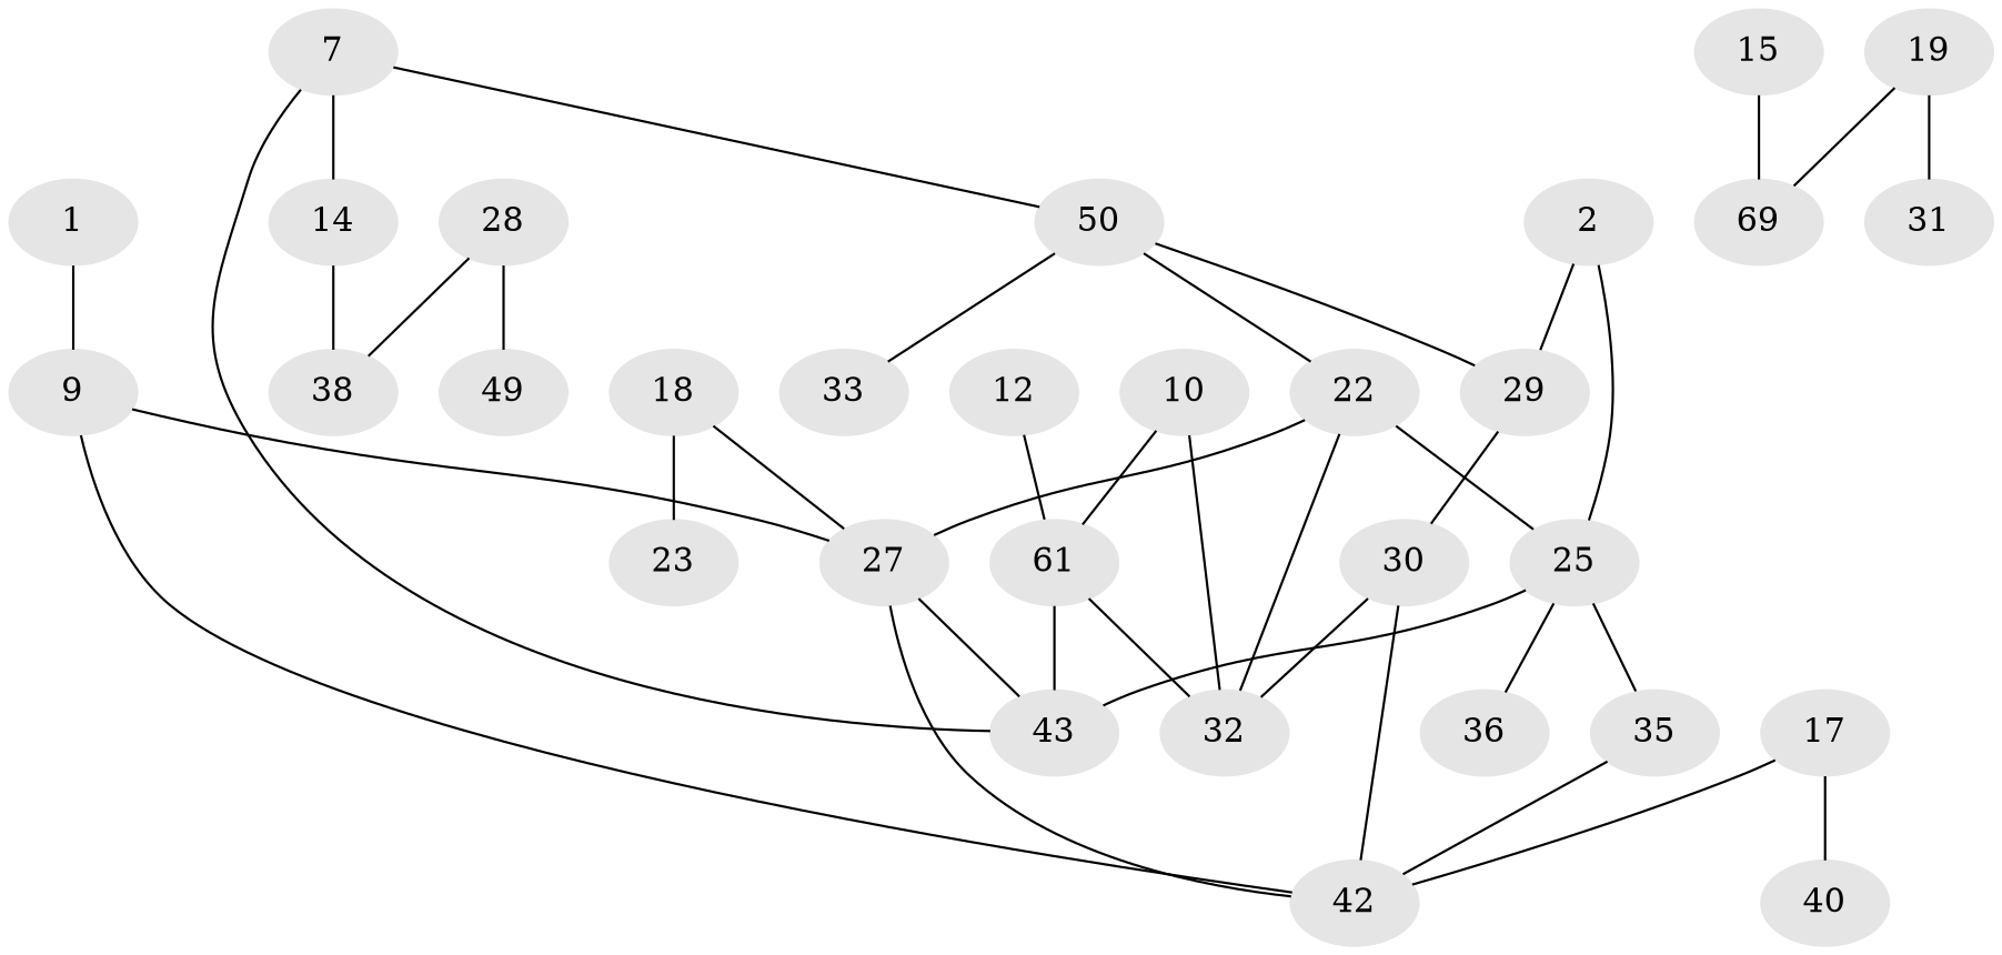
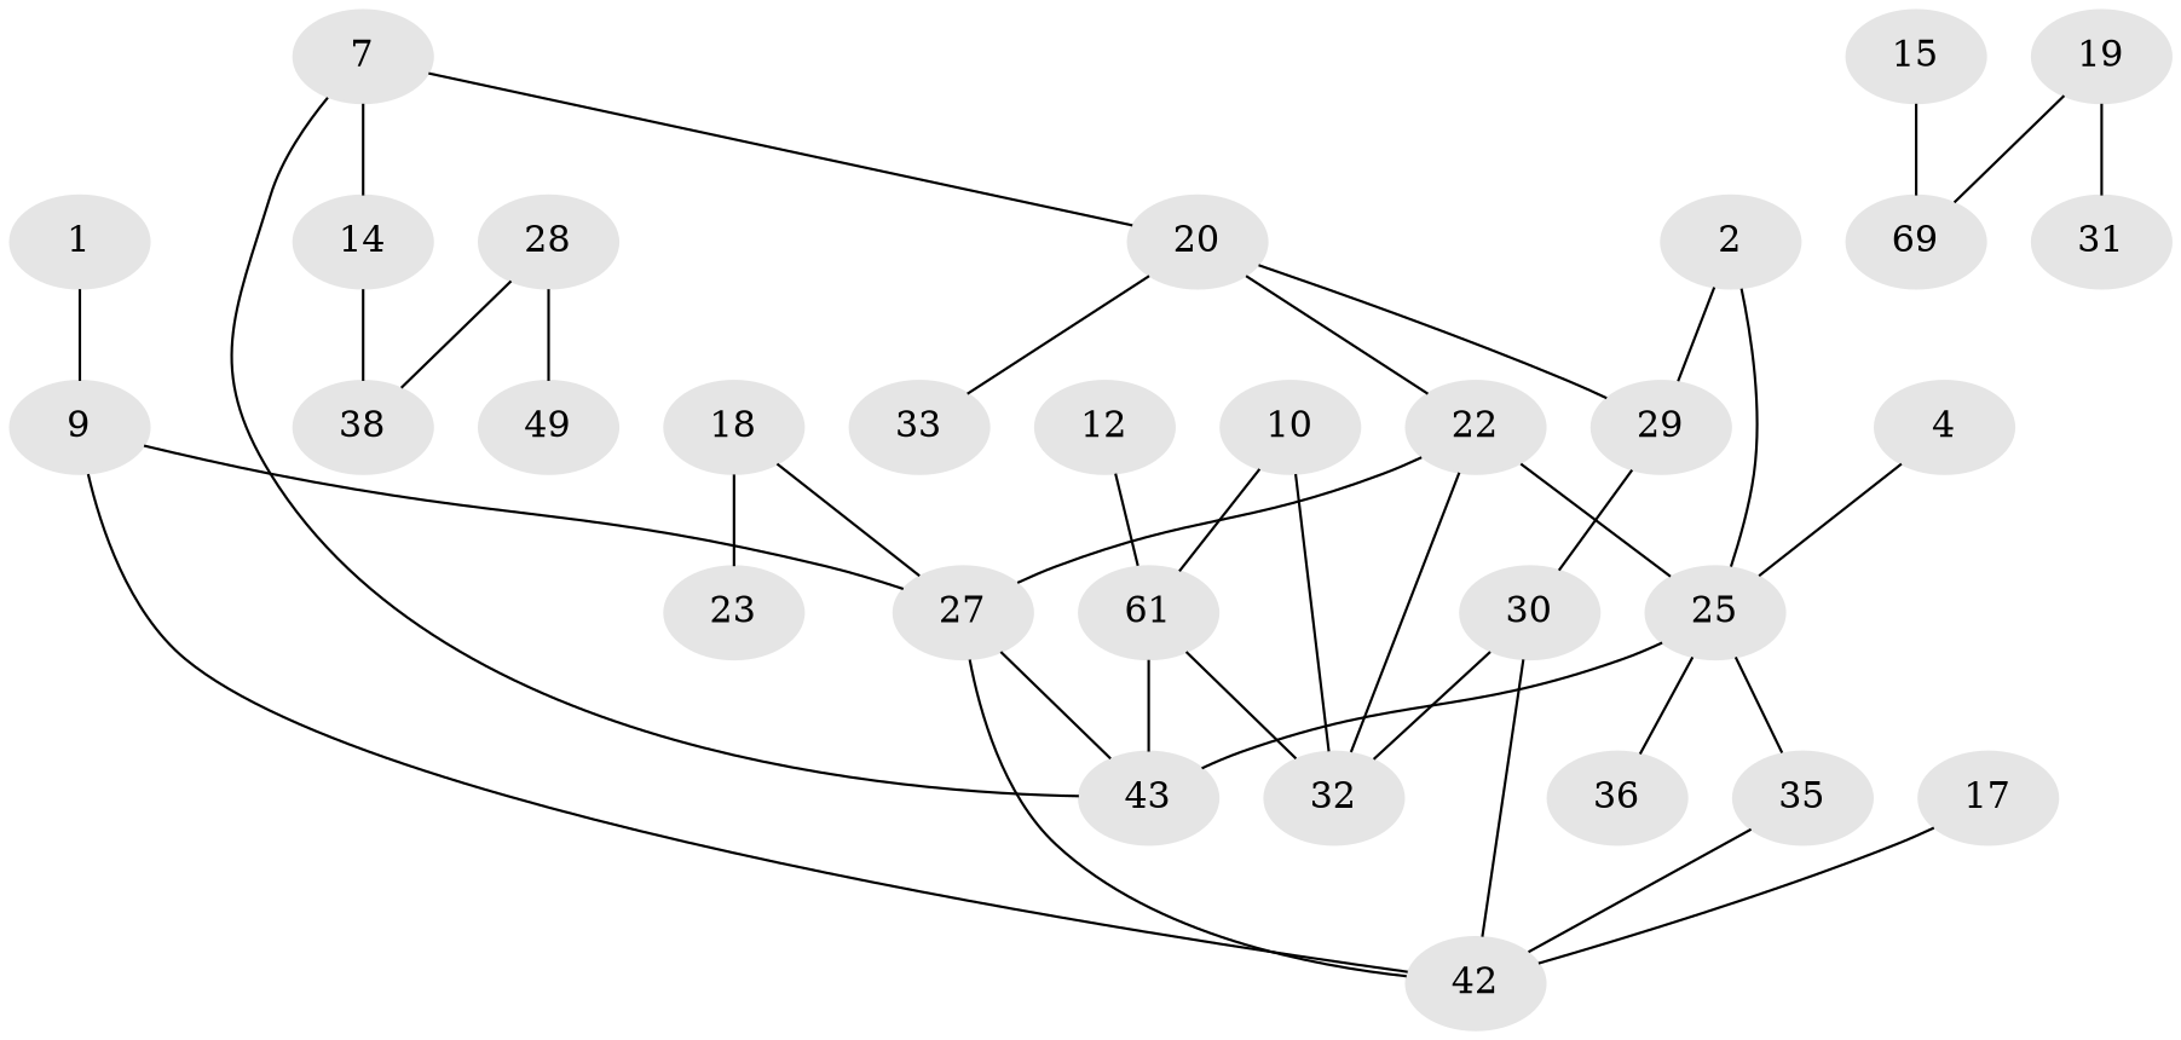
  graph {
    node [color=gray90 style=filled]
    edge [weight=1.0]
    1
    9
    27
    42
    2
    25
    29
    43
    35
    36
    30
+   4
    7
    14
-   20 [label=50]
+   20
    38
    22
    33
    n19 [label=61]
    10
    32
    12
    n23 [label=69]
    15
    17
-   40
    18
    23
    19
    31
    28
    n32 [label=49]
    1 -- 9
    9 -- 27
    9 -- 42
    27 -- 42
    27 -- 43
    2 -- 25
    2 -- 29
    25 -- 43 [weight=2.0]
    25 -- 35
    25 -- 36
    29 -- 30
    35 -- 42
    30 -- 42
    30 -- 32
+   4 -- 25
    7 -- 43
    7 -- 14
    7 -- 20
    14 -- 38
    20 -- 29
    20 -- 22
    20 -- 33
    22 -- 27
    22 -- 25
    22 -- 32
    n19 -- 43 [weight=2.0]
    n19 -- 32
    10 -- n19
    10 -- 32
    12 -- n19
    15 -- n23
    17 -- 42
-   17 -- 40
    18 -- 27
    18 -- 23
    19 -- n23
    19 -- 31
    28 -- 38
    28 -- n32
  }
